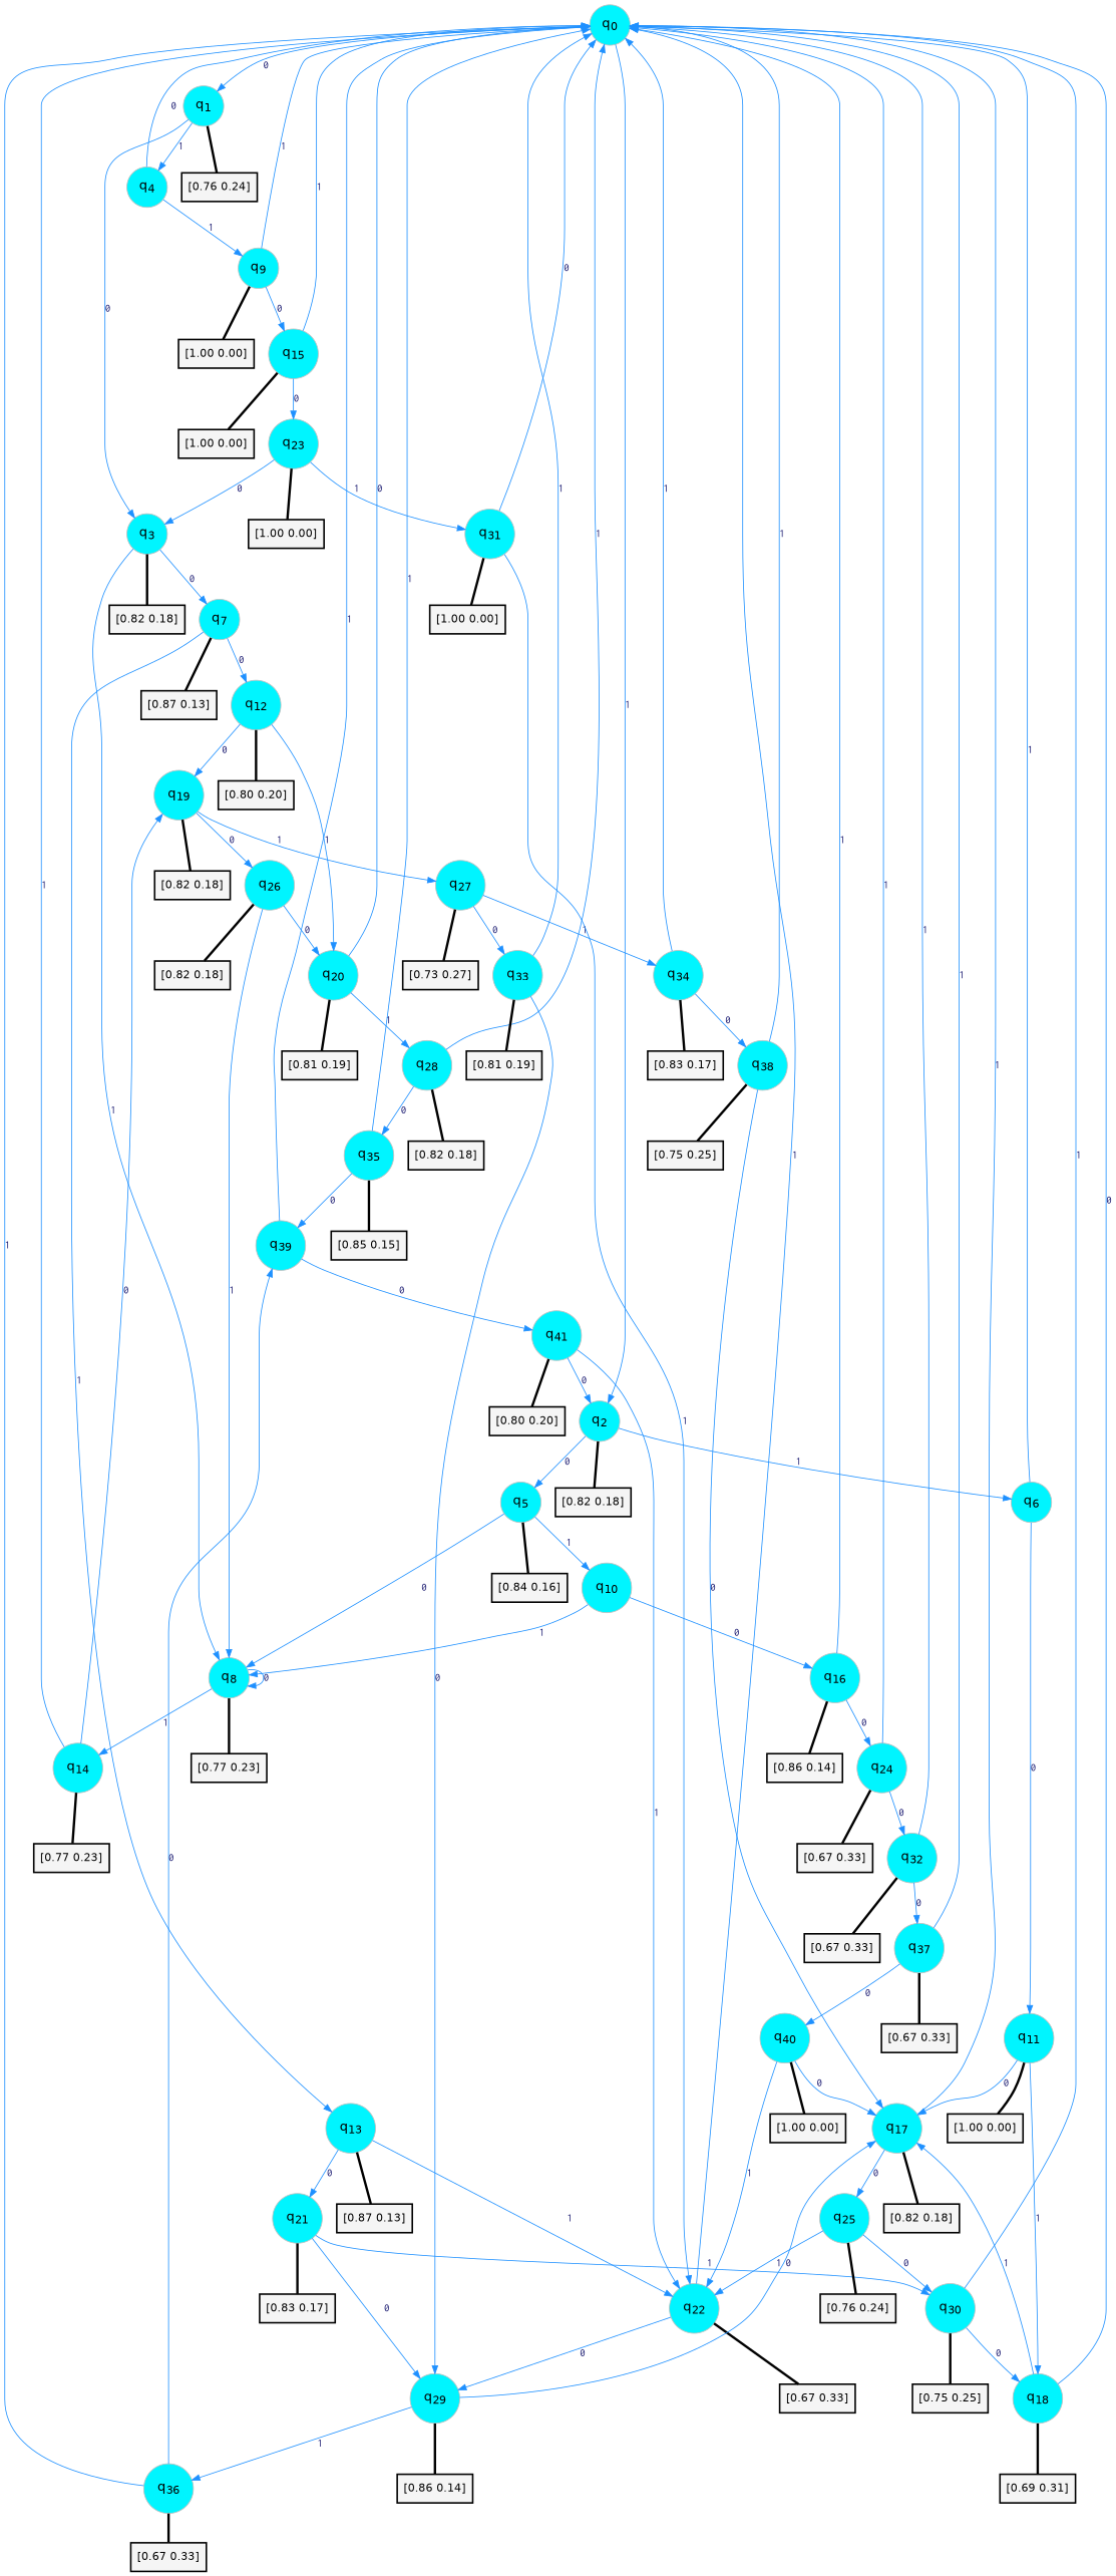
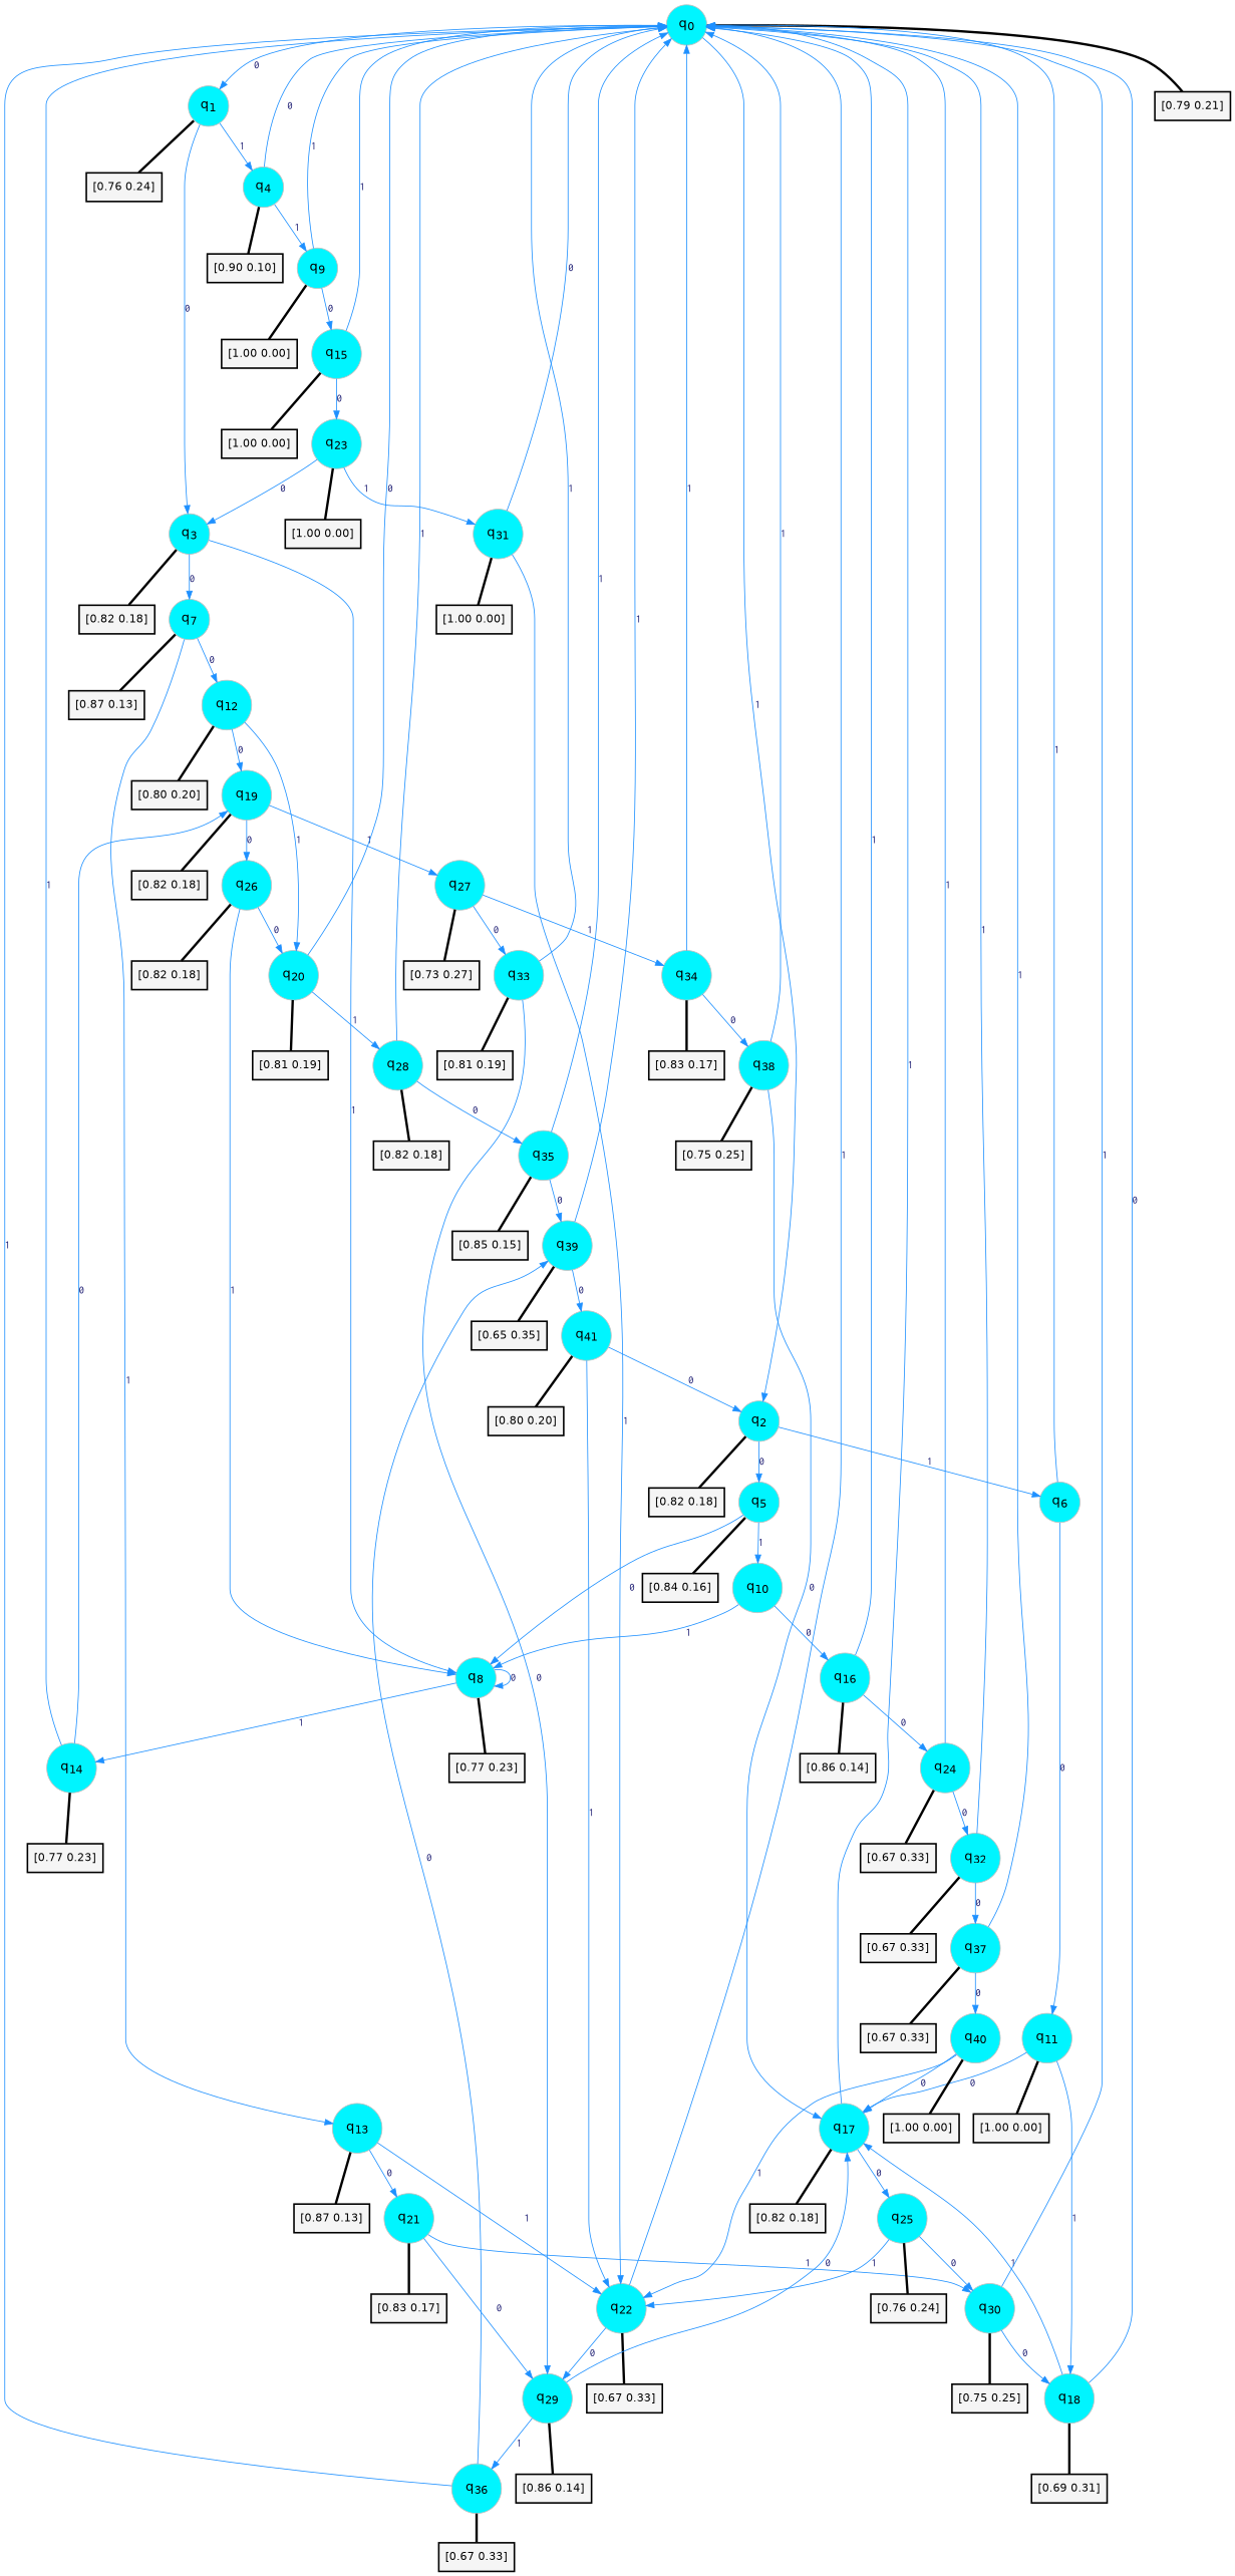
  digraph {
    rankdir=TD
    node [color=gray fillcolor=turquoise1 fontcolor=black fontname=Helvetica fontsize=16 fontweight=bold shape=circle style=filled]
    edge [arrowsize=1 color=dodgerblue1 fontcolor=midnightblue fontname=courier fontweight=bold penwidth=1 style=solid weight=20]
    n1 [label=<q<SUB>0</SUB>>]
    n2 [label=<q<SUB>1</SUB>>]
    n3 [label=<q<SUB>2</SUB>>]
+   n4 [color=black fillcolor=whitesmoke fontsize=14 label="[0.79 0.21]" penwidth=2 shape=box]
    n5 [label=<q<SUB>3</SUB>>]
    n6 [label=<q<SUB>4</SUB>>]
    n7 [color=black fillcolor=whitesmoke fontsize=14 label="[0.76 0.24]" penwidth=2 shape=box]
    n8 [label=<q<SUB>5</SUB>>]
    n9 [label=<q<SUB>6</SUB>>]
    n10 [color=black fillcolor=whitesmoke fontsize=14 label="[0.82 0.18]" penwidth=2 shape=box]
    n11 [label=<q<SUB>7</SUB>>]
    n12 [label=<q<SUB>8</SUB>>]
    n13 [color=black fillcolor=whitesmoke fontsize=14 label="[0.82 0.18]" penwidth=2 shape=box]
    n14 [label=<q<SUB>9</SUB>>]
+   n15 [color=black fillcolor=whitesmoke fontsize=14 label="[0.90 0.10]" penwidth=2 shape=box]
    n16 [label=<q<SUB>10</SUB>>]
    n17 [color=black fillcolor=whitesmoke fontsize=14 label="[0.84 0.16]" penwidth=2 shape=box]
    n18 [label=<q<SUB>11</SUB>>]
    n19 [label=<q<SUB>12</SUB>>]
    n20 [label=<q<SUB>13</SUB>>]
    n21 [color=black fillcolor=whitesmoke fontsize=14 label="[0.87 0.13]" penwidth=2 shape=box]
    n22 [label=<q<SUB>14</SUB>>]
    n23 [color=black fillcolor=whitesmoke fontsize=14 label="[0.77 0.23]" penwidth=2 shape=box]
    n24 [label=<q<SUB>15</SUB>>]
    n25 [color=black fillcolor=whitesmoke fontsize=14 label="[1.00 0.00]" penwidth=2 shape=box]
    n26 [label=<q<SUB>16</SUB>>]
    n27 [label=<q<SUB>17</SUB>>]
    n28 [label=<q<SUB>18</SUB>>]
    n29 [color=black fillcolor=whitesmoke fontsize=14 label="[1.00 0.00]" penwidth=2 shape=box]
    n30 [label=<q<SUB>19</SUB>>]
    n31 [label=<q<SUB>20</SUB>>]
    n32 [color=black fillcolor=whitesmoke fontsize=14 label="[0.80 0.20]" penwidth=2 shape=box]
    n33 [label=<q<SUB>21</SUB>>]
    n34 [label=<q<SUB>22</SUB>>]
    n35 [color=black fillcolor=whitesmoke fontsize=14 label="[0.87 0.13]" penwidth=2 shape=box]
    n36 [color=black fillcolor=whitesmoke fontsize=14 label="[0.77 0.23]" penwidth=2 shape=box]
    n37 [label=<q<SUB>23</SUB>>]
    n38 [color=black fillcolor=whitesmoke fontsize=14 label="[1.00 0.00]" penwidth=2 shape=box]
    n39 [label=<q<SUB>24</SUB>>]
    n40 [color=black fillcolor=whitesmoke fontsize=14 label="[0.86 0.14]" penwidth=2 shape=box]
    n41 [label=<q<SUB>25</SUB>>]
    n42 [color=black fillcolor=whitesmoke fontsize=14 label="[0.82 0.18]" penwidth=2 shape=box]
    n43 [color=black fillcolor=whitesmoke fontsize=14 label="[0.69 0.31]" penwidth=2 shape=box]
    n44 [label=<q<SUB>26</SUB>>]
    n45 [label=<q<SUB>27</SUB>>]
    n46 [color=black fillcolor=whitesmoke fontsize=14 label="[0.82 0.18]" penwidth=2 shape=box]
    n47 [label=<q<SUB>28</SUB>>]
    n48 [color=black fillcolor=whitesmoke fontsize=14 label="[0.81 0.19]" penwidth=2 shape=box]
    n49 [label=<q<SUB>29</SUB>>]
    n50 [label=<q<SUB>30</SUB>>]
    n51 [color=black fillcolor=whitesmoke fontsize=14 label="[0.83 0.17]" penwidth=2 shape=box]
    n52 [color=black fillcolor=whitesmoke fontsize=14 label="[0.67 0.33]" penwidth=2 shape=box]
    n53 [label=<q<SUB>31</SUB>>]
    n54 [color=black fillcolor=whitesmoke fontsize=14 label="[1.00 0.00]" penwidth=2 shape=box]
    n55 [label=<q<SUB>32</SUB>>]
    n56 [color=black fillcolor=whitesmoke fontsize=14 label="[0.67 0.33]" penwidth=2 shape=box]
    n57 [color=black fillcolor=whitesmoke fontsize=14 label="[0.76 0.24]" penwidth=2 shape=box]
    n58 [color=black fillcolor=whitesmoke fontsize=14 label="[0.82 0.18]" penwidth=2 shape=box]
    n59 [label=<q<SUB>33</SUB>>]
    n60 [label=<q<SUB>34</SUB>>]
    n61 [color=black fillcolor=whitesmoke fontsize=14 label="[0.73 0.27]" penwidth=2 shape=box]
    n62 [label=<q<SUB>35</SUB>>]
    n63 [color=black fillcolor=whitesmoke fontsize=14 label="[0.82 0.18]" penwidth=2 shape=box]
    n64 [label=<q<SUB>36</SUB>>]
    n65 [color=black fillcolor=whitesmoke fontsize=14 label="[0.86 0.14]" penwidth=2 shape=box]
    n66 [color=black fillcolor=whitesmoke fontsize=14 label="[0.75 0.25]" penwidth=2 shape=box]
    n67 [color=black fillcolor=whitesmoke fontsize=14 label="[1.00 0.00]" penwidth=2 shape=box]
    n68 [label=<q<SUB>37</SUB>>]
    n69 [color=black fillcolor=whitesmoke fontsize=14 label="[0.67 0.33]" penwidth=2 shape=box]
    n70 [color=black fillcolor=whitesmoke fontsize=14 label="[0.81 0.19]" penwidth=2 shape=box]
    n71 [label=<q<SUB>38</SUB>>]
    n72 [color=black fillcolor=whitesmoke fontsize=14 label="[0.83 0.17]" penwidth=2 shape=box]
    n73 [label=<q<SUB>39</SUB>>]
    n74 [color=black fillcolor=whitesmoke fontsize=14 label="[0.85 0.15]" penwidth=2 shape=box]
    n75 [color=black fillcolor=whitesmoke fontsize=14 label="[0.67 0.33]" penwidth=2 shape=box]
    n76 [label=<q<SUB>40</SUB>>]
    n77 [color=black fillcolor=whitesmoke fontsize=14 label="[0.67 0.33]" penwidth=2 shape=box]
    n78 [color=black fillcolor=whitesmoke fontsize=14 label="[0.75 0.25]" penwidth=2 shape=box]
    n79 [label=<q<SUB>41</SUB>>]
+   n80 [color=black fillcolor=whitesmoke fontsize=14 label="[0.65 0.35]" penwidth=2 shape=box]
    n81 [color=black fillcolor=whitesmoke fontsize=14 label="[1.00 0.00]" penwidth=2 shape=box]
    n82 [color=black fillcolor=whitesmoke fontsize=14 label="[0.80 0.20]" penwidth=2 shape=box]
    n1 -> n2 [label=0]
    n1 -> n3 [label=1]
+   n1 -> n4 [arrowhead=none color=black penwidth=3]
    n2 -> n5 [label=0]
    n2 -> n6 [label=1]
    n2 -> n7 [arrowhead=none color=black penwidth=3]
    n3 -> n8 [label=0]
    n3 -> n9 [label=1]
    n3 -> n10 [arrowhead=none color=black penwidth=3]
    n5 -> n11 [label=0]
    n5 -> n12 [label=1]
    n5 -> n13 [arrowhead=none color=black penwidth=3]
    n6 -> n1 [label=0]
    n6 -> n14 [label=1]
+   n6 -> n15 [arrowhead=none color=black penwidth=3]
    n8 -> n12 [label=0]
    n8 -> n16 [label=1]
    n8 -> n17 [arrowhead=none color=black penwidth=3]
    n9 -> n1 [label=1]
    n9 -> n18 [label=0]
    n11 -> n19 [label=0]
    n11 -> n20 [label=1]
    n11 -> n21 [arrowhead=none color=black penwidth=3]
    n12 -> n12 [label=0]
    n12 -> n22 [label=1]
    n12 -> n23 [arrowhead=none color=black penwidth=3]
    n14 -> n1 [label=1]
    n14 -> n24 [label=0]
    n14 -> n25 [arrowhead=none color=black penwidth=3]
    n16 -> n12 [label=1]
    n16 -> n26 [label=0]
    n18 -> n27 [label=0]
    n18 -> n28 [label=1]
    n18 -> n29 [arrowhead=none color=black penwidth=3]
    n19 -> n30 [label=0]
    n19 -> n31 [label=1]
    n19 -> n32 [arrowhead=none color=black penwidth=3]
    n20 -> n33 [label=0]
    n20 -> n34 [label=1]
    n20 -> n35 [arrowhead=none color=black penwidth=3]
    n22 -> n1 [label=1]
    n22 -> n30 [label=0]
    n22 -> n36 [arrowhead=none color=black penwidth=3]
    n24 -> n1 [label=1]
    n24 -> n37 [label=0]
    n24 -> n38 [arrowhead=none color=black penwidth=3]
    n26 -> n1 [label=1]
    n26 -> n39 [label=0]
    n26 -> n40 [arrowhead=none color=black penwidth=3]
    n27 -> n1 [label=1]
    n27 -> n41 [label=0]
    n27 -> n42 [arrowhead=none color=black penwidth=3]
    n28 -> n1 [label=0]
    n28 -> n27 [label=1]
    n28 -> n43 [arrowhead=none color=black penwidth=3]
    n30 -> n44 [label=0]
    n30 -> n45 [label=1]
    n30 -> n46 [arrowhead=none color=black penwidth=3]
    n31 -> n1 [label=0]
    n31 -> n47 [label=1]
    n31 -> n48 [arrowhead=none color=black penwidth=3]
    n33 -> n49 [label=0]
    n33 -> n50 [label=1]
    n33 -> n51 [arrowhead=none color=black penwidth=3]
    n34 -> n1 [label=1]
    n34 -> n49 [label=0]
    n34 -> n52 [arrowhead=none color=black penwidth=3]
    n37 -> n5 [label=0]
    n37 -> n53 [label=1]
    n37 -> n54 [arrowhead=none color=black penwidth=3]
    n39 -> n1 [label=1]
    n39 -> n55 [label=0]
    n39 -> n56 [arrowhead=none color=black penwidth=3]
    n41 -> n34 [label=1]
    n41 -> n50 [label=0]
    n41 -> n57 [arrowhead=none color=black penwidth=3]
    n44 -> n12 [label=1]
    n44 -> n31 [label=0]
    n44 -> n58 [arrowhead=none color=black penwidth=3]
    n45 -> n59 [label=0]
    n45 -> n60 [label=1]
    n45 -> n61 [arrowhead=none color=black penwidth=3]
    n47 -> n1 [label=1]
    n47 -> n62 [label=0]
    n47 -> n63 [arrowhead=none color=black penwidth=3]
    n49 -> n27 [label=0]
    n49 -> n64 [label=1]
    n49 -> n65 [arrowhead=none color=black penwidth=3]
    n50 -> n1 [label=1]
    n50 -> n28 [label=0]
    n50 -> n66 [arrowhead=none color=black penwidth=3]
    n53 -> n1 [label=0]
    n53 -> n34 [label=1]
    n53 -> n67 [arrowhead=none color=black penwidth=3]
    n55 -> n1 [label=1]
    n55 -> n68 [label=0]
    n55 -> n69 [arrowhead=none color=black penwidth=3]
    n59 -> n1 [label=1]
    n59 -> n49 [label=0]
    n59 -> n70 [arrowhead=none color=black penwidth=3]
    n60 -> n1 [label=1]
    n60 -> n71 [label=0]
    n60 -> n72 [arrowhead=none color=black penwidth=3]
    n62 -> n1 [label=1]
    n62 -> n73 [label=0]
    n62 -> n74 [arrowhead=none color=black penwidth=3]
    n64 -> n1 [label=1]
    n64 -> n73 [label=0]
    n64 -> n75 [arrowhead=none color=black penwidth=3]
    n68 -> n1 [label=1]
    n68 -> n76 [label=0]
    n68 -> n77 [arrowhead=none color=black penwidth=3]
    n71 -> n1 [label=1]
    n71 -> n27 [label=0]
    n71 -> n78 [arrowhead=none color=black penwidth=3]
    n73 -> n1 [label=1]
    n73 -> n79 [label=0]
+   n73 -> n80 [arrowhead=none color=black penwidth=3]
    n76 -> n27 [label=0]
    n76 -> n34 [label=1]
    n76 -> n81 [arrowhead=none color=black penwidth=3]
    n79 -> n3 [label=0]
    n79 -> n34 [label=1]
    n79 -> n82 [arrowhead=none color=black penwidth=3]
  }
